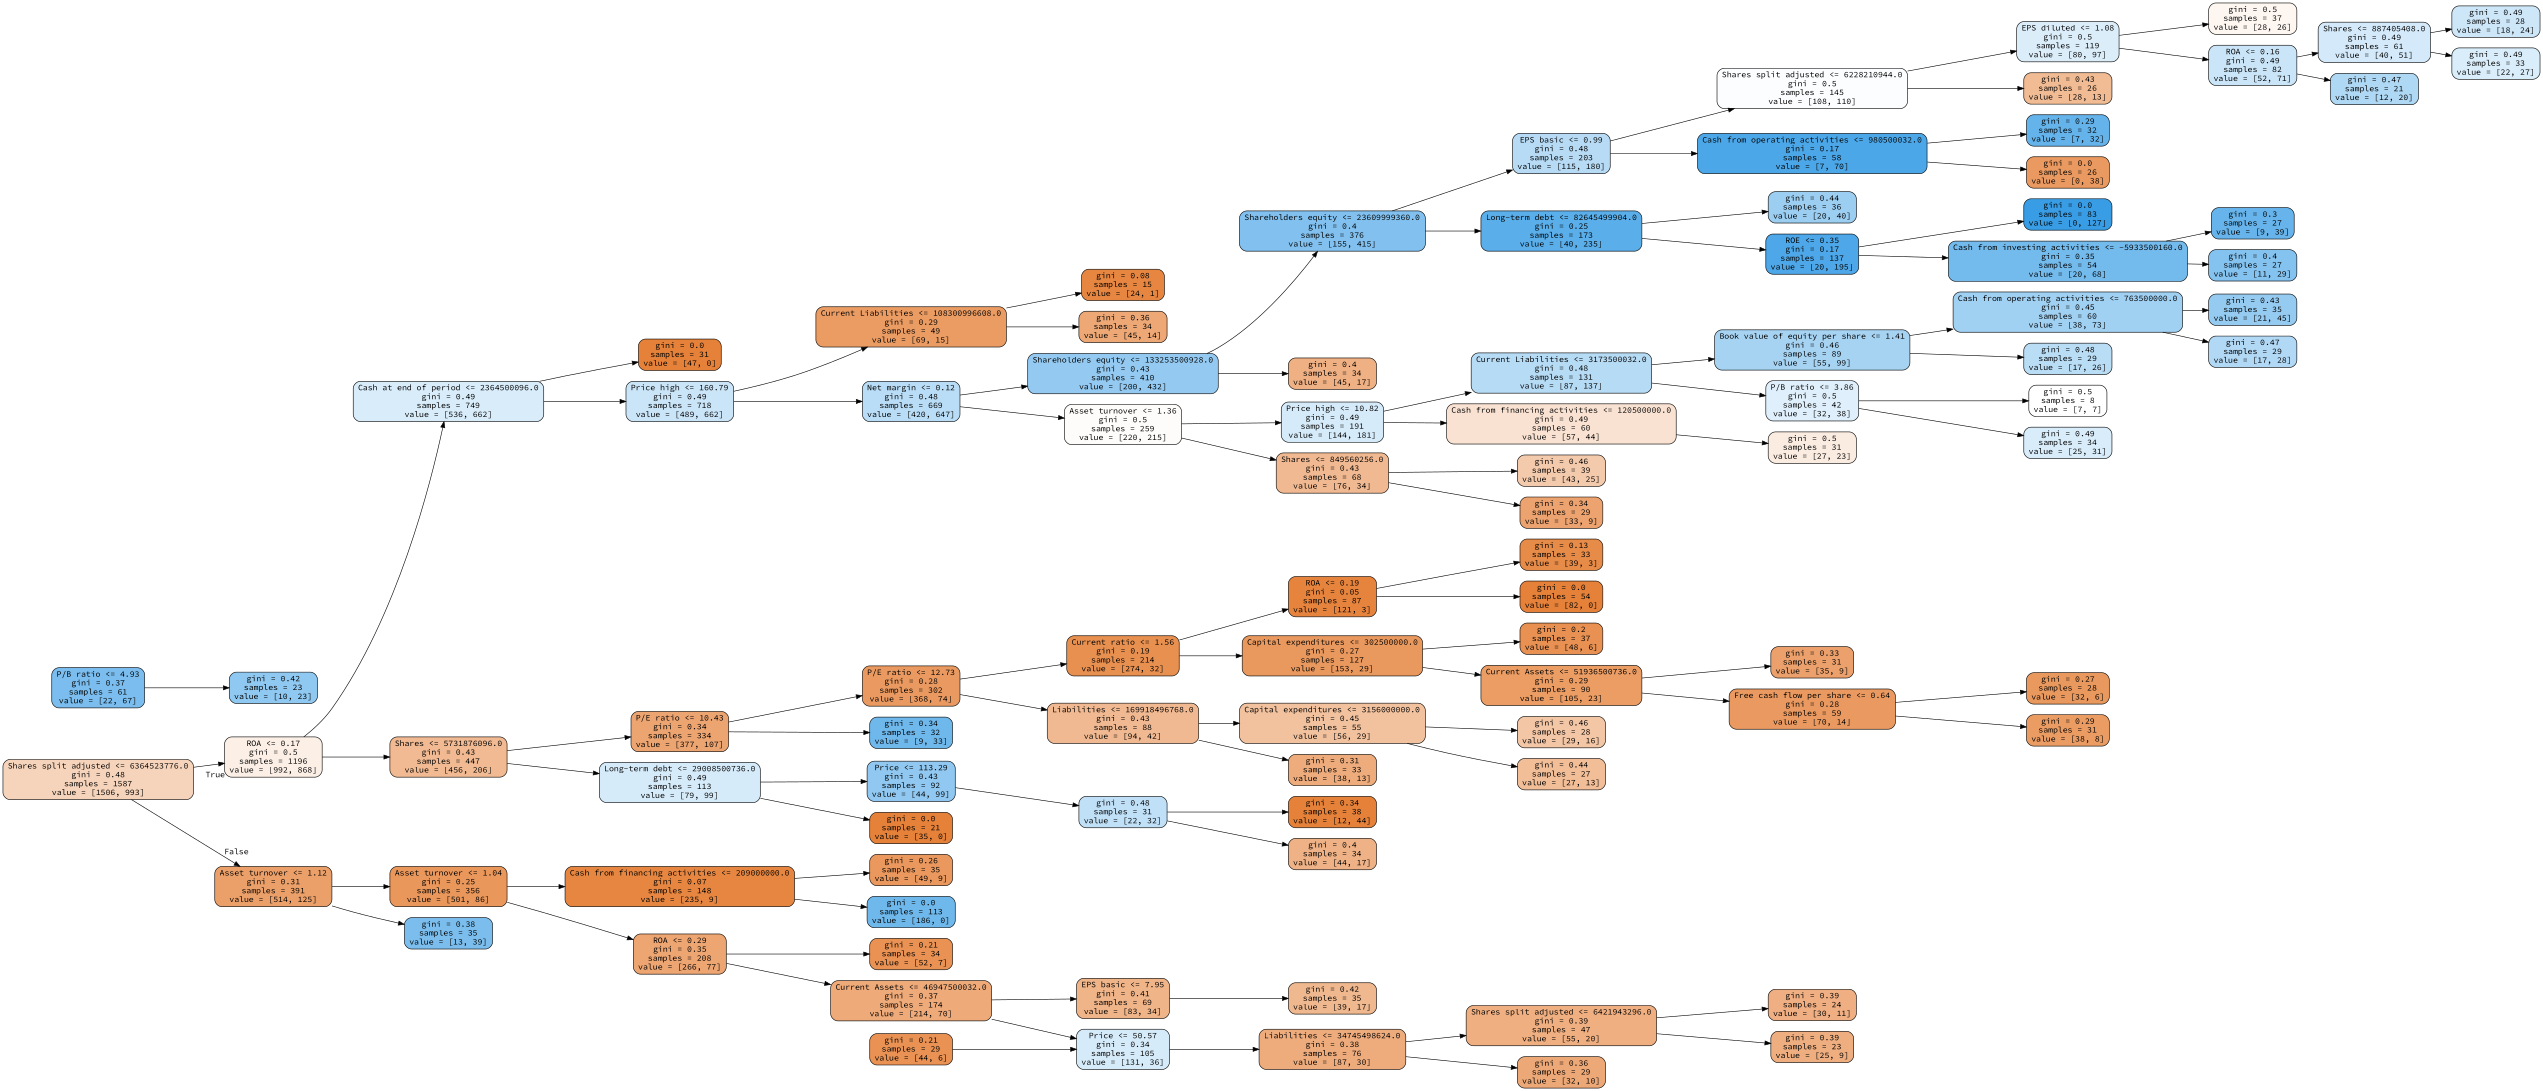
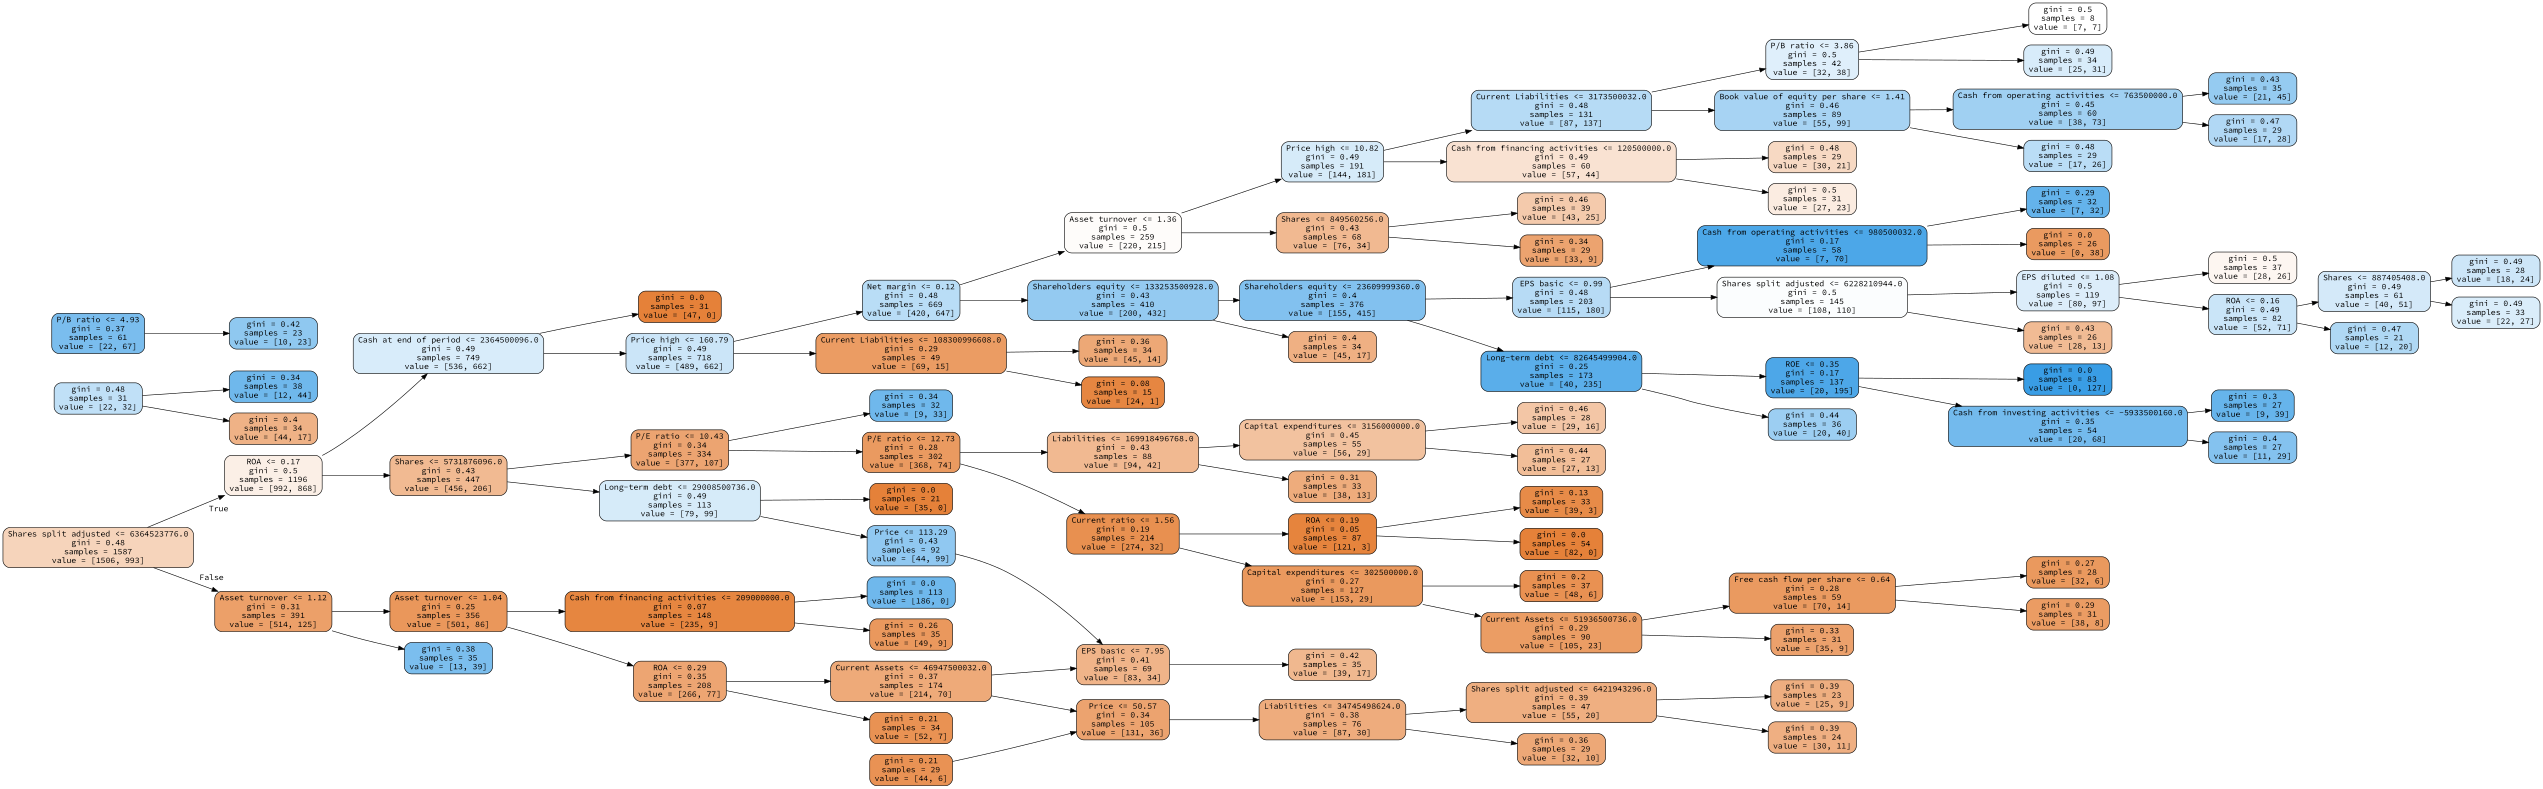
  digraph {
    fontname="Source Code Pro"
    rankdir=LR
    node [color=black fillcolor="#e58139ff" fontname="Source Code Pro" shape=box style="filled, rounded"]
    edge [fontname="Source Code Pro"]
    n1 [fillcolor="#e5813957" label="Shares split adjusted <= 6364523776.0\ngini = 0.48\nsamples = 1587\nvalue = [1506, 993]"]
    n2 [fillcolor="#e5813920" label="ROA <= 0.17\ngini = 0.5\nsamples = 1196\nvalue = [992, 868]"]
    n3 [fillcolor="#e58139c1" label="Asset turnover <= 1.12\ngini = 0.31\nsamples = 391\nvalue = [514, 125]"]
    n4 [fillcolor="#399de531" label="Cash at end of period <= 2364500096.0\ngini = 0.49\nsamples = 749\nvalue = [536, 662]"]
    n5 [fillcolor="#e581398c" label="Shares <= 5731876096.0\ngini = 0.43\nsamples = 447\nvalue = [456, 206]"]
    n6 [fillcolor="#e58139d3" label="Asset turnover <= 1.04\ngini = 0.25\nsamples = 356\nvalue = [501, 86]"]
    n7 [fillcolor="#399de5aa" label="gini = 0.38\nsamples = 35\nvalue = [13, 39]"]
    n8 [label="gini = 0.0\nsamples = 31\nvalue = [47, 0]"]
    n9 [fillcolor="#399de543" label="Price high <= 160.79\ngini = 0.49\nsamples = 718\nvalue = [489, 662]"]
    n10 [fillcolor="#e58139b7" label="P/E ratio <= 10.43\ngini = 0.34\nsamples = 334\nvalue = [377, 107]"]
    n11 [fillcolor="#399de534" label="Long-term debt <= 29008500736.0\ngini = 0.49\nsamples = 113\nvalue = [79, 99]"]
    n12 [fillcolor="#399de559" label="Net margin <= 0.12\ngini = 0.48\nsamples = 669\nvalue = [420, 647]"]
    n13 [fillcolor="#e58139c8" label="Current Liabilities <= 108300996608.0\ngini = 0.29\nsamples = 49\nvalue = [69, 15]"]
    n14 [fillcolor="#e5813906" label="Asset turnover <= 1.36\ngini = 0.5\nsamples = 259\nvalue = [220, 215]"]
    n15 [fillcolor="#399de589" label="Shareholders equity <= 133253500928.0\ngini = 0.43\nsamples = 410\nvalue = [200, 432]"]
    n16 [fillcolor="#e58139b0" label="gini = 0.36\nsamples = 34\nvalue = [45, 14]"]
    n17 [fillcolor="#e58139f4" label="gini = 0.08\nsamples = 15\nvalue = [24, 1]"]
    n18 [fillcolor="#399de534" label="Price high <= 10.82\ngini = 0.49\nsamples = 191\nvalue = [144, 181]"]
    n19 [fillcolor="#e581398d" label="Shares <= 849560256.0\ngini = 0.43\nsamples = 68\nvalue = [76, 34]"]
    n20 [fillcolor="#399de5a0" label="Shareholders equity <= 23609999360.0\ngini = 0.4\nsamples = 376\nvalue = [155, 415]"]
    n21 [fillcolor="#e581399f" label="gini = 0.4\nsamples = 34\nvalue = [45, 17]"]
    n22 [fillcolor="#399de55d" label="Current Liabilities <= 3173500032.0\ngini = 0.48\nsamples = 131\nvalue = [87, 137]"]
    n23 [fillcolor="#e581393a" label="Cash from financing activities <= 120500000.0\ngini = 0.49\nsamples = 60\nvalue = [57, 44]"]
    n24 [fillcolor="#e581396b" label="gini = 0.46\nsamples = 39\nvalue = [43, 25]"]
    n25 [fillcolor="#e58139b9" label="gini = 0.34\nsamples = 29\nvalue = [33, 9]"]
    n26 [fillcolor="#399de528" label="P/B ratio <= 3.86\ngini = 0.5\nsamples = 42\nvalue = [32, 38]"]
    n27 [fillcolor="#399de571" label="Book value of equity per share <= 1.41\ngini = 0.46\nsamples = 89\nvalue = [55, 99]"]
+   n28 [fillcolor="#e581394d" label="gini = 0.48\nsamples = 29\nvalue = [30, 21]"]
    n29 [fillcolor="#e5813926" label="gini = 0.5\nsamples = 31\nvalue = [27, 23]"]
    n30 [fillcolor="#e5813900" label="gini = 0.5\nsamples = 8\nvalue = [7, 7]"]
    n31 [fillcolor="#399de531" label="gini = 0.49\nsamples = 34\nvalue = [25, 31]"]
    n32 [fillcolor="#399de57a" label="Cash from operating activities <= 763500000.0\ngini = 0.45\nsamples = 60\nvalue = [38, 73]"]
    n33 [fillcolor="#399de558" label="gini = 0.48\nsamples = 29\nvalue = [17, 26]"]
    n34 [fillcolor="#399de588" label="gini = 0.43\nsamples = 35\nvalue = [21, 45]"]
    n35 [fillcolor="#399de564" label="gini = 0.47\nsamples = 29\nvalue = [17, 28]"]
    n36 [fillcolor="#399de55c" label="EPS basic <= 0.99\ngini = 0.48\nsamples = 203\nvalue = [115, 180]"]
    n37 [fillcolor="#399de5d4" label="Long-term debt <= 82645499904.0\ngini = 0.25\nsamples = 173\nvalue = [40, 235]"]
    n38 [fillcolor="#399de5e6" label="Cash from operating activities <= 980500032.0\ngini = 0.17\nsamples = 58\nvalue = [7, 70]"]
    n39 [fillcolor="#399de505" label="Shares split adjusted <= 6228210944.0\ngini = 0.5\nsamples = 145\nvalue = [108, 110]"]
    n40 [fillcolor="#399de5e5" label="ROE <= 0.35\ngini = 0.17\nsamples = 137\nvalue = [20, 195]"]
    n41 [fillcolor="#399de57f" label="gini = 0.44\nsamples = 36\nvalue = [20, 40]"]
    n42 [fillcolor="#399de5c7" label="gini = 0.29\nsamples = 32\nvalue = [7, 32]"]
    n43 [fillcolor="#e58139cc" label="gini = 0.0\nsamples = 26\nvalue = [0, 38]"]
    n44 [fillcolor="#399de52d" label="EPS diluted <= 1.08\ngini = 0.5\nsamples = 119\nvalue = [80, 97]"]
    n45 [fillcolor="#e5813989" label="gini = 0.43\nsamples = 26\nvalue = [28, 13]"]
    n46 [fillcolor="#e5813912" label="gini = 0.5\nsamples = 37\nvalue = [28, 26]"]
    n47 [fillcolor="#399de544" label="ROA <= 0.16\ngini = 0.49\nsamples = 82\nvalue = [52, 71]"]
    n48 [fillcolor="#399de537" label="Shares <= 887405408.0\ngini = 0.49\nsamples = 61\nvalue = [40, 51]"]
    n49 [fillcolor="#399de566" label="gini = 0.47\nsamples = 21\nvalue = [12, 20]"]
    n50 [fillcolor="#399de540" label="gini = 0.49\nsamples = 28\nvalue = [18, 24]"]
    n51 [fillcolor="#399de52f" label="gini = 0.49\nsamples = 33\nvalue = [22, 27]"]
    n52 [fillcolor="#399de5ff" label="gini = 0.0\nsamples = 83\nvalue = [0, 127]"]
    n53 [fillcolor="#399de5b4" label="Cash from investing activities <= -5933500160.0\ngini = 0.35\nsamples = 54\nvalue = [20, 68]"]
    n54 [fillcolor="#399de5c4" label="gini = 0.3\nsamples = 27\nvalue = [9, 39]"]
    n55 [fillcolor="#399de59e" label="gini = 0.4\nsamples = 27\nvalue = [11, 29]"]
    n56 [fillcolor="#399de5b9" label="gini = 0.34\nsamples = 32\nvalue = [9, 33]"]
    n57 [fillcolor="#e58139cc" label="P/E ratio <= 12.73\ngini = 0.28\nsamples = 302\nvalue = [368, 74]"]
    n58 [label="gini = 0.0\nsamples = 21\nvalue = [35, 0]"]
    n59 [fillcolor="#399de58e" label="Price <= 113.29\ngini = 0.43\nsamples = 92\nvalue = [44, 99]"]
    n60 [fillcolor="#e581398d" label="Liabilities <= 169918496768.0\ngini = 0.43\nsamples = 88\nvalue = [94, 42]"]
    n61 [fillcolor="#e58139e1" label="Current ratio <= 1.56\ngini = 0.19\nsamples = 214\nvalue = [274, 32]"]
    n62 [fillcolor="#e581397b" label="Capital expenditures <= 3156000000.0\ngini = 0.45\nsamples = 55\nvalue = [56, 29]"]
    n63 [fillcolor="#e58139a8" label="gini = 0.31\nsamples = 33\nvalue = [38, 13]"]
    n64 [fillcolor="#e58139f9" label="ROA <= 0.19\ngini = 0.05\nsamples = 87\nvalue = [121, 3]"]
    n65 [fillcolor="#e58139cf" label="Capital expenditures <= 302500000.0\ngini = 0.27\nsamples = 127\nvalue = [153, 29]"]
    n66 [fillcolor="#e5813972" label="gini = 0.46\nsamples = 28\nvalue = [29, 16]"]
    n67 [fillcolor="#e5813984" label="gini = 0.44\nsamples = 27\nvalue = [27, 13]"]
    n68 [fillcolor="#e58139eb" label="gini = 0.13\nsamples = 33\nvalue = [39, 3]"]
    n69 [label="gini = 0.0\nsamples = 54\nvalue = [82, 0]"]
    n70 [fillcolor="#e58139df" label="gini = 0.2\nsamples = 37\nvalue = [48, 6]"]
    n71 [fillcolor="#e58139c7" label="Current Assets <= 51936500736.0\ngini = 0.29\nsamples = 90\nvalue = [105, 23]"]
    n72 [fillcolor="#e58139cc" label="Free cash flow per share <= 0.64\ngini = 0.28\nsamples = 59\nvalue = [70, 14]"]
    n73 [fillcolor="#e58139bd" label="gini = 0.33\nsamples = 31\nvalue = [35, 9]"]
    n74 [fillcolor="#e58139cf" label="gini = 0.27\nsamples = 28\nvalue = [32, 6]"]
    n75 [fillcolor="#e58139c9" label="gini = 0.29\nsamples = 31\nvalue = [38, 8]"]
    n76 [fillcolor="#399de550" label="gini = 0.48\nsamples = 31\nvalue = [22, 32]"]
    n77 [fillcolor="#399de5ab" label="P/B ratio <= 4.93\ngini = 0.37\nsamples = 61\nvalue = [22, 67]"]
    n78 [fillcolor="#399de590" label="gini = 0.42\nsamples = 23\nvalue = [10, 23]"]
-   n79 [label="gini = 0.34\nsamples = 38\nvalue = [12, 44]"]
+   n79 [fillcolor="#399de5b9" label="gini = 0.34\nsamples = 38\nvalue = [12, 44]"]
    n80 [fillcolor="#e581399c" label="gini = 0.4\nsamples = 34\nvalue = [44, 17]"]
    n81 [fillcolor="#e58139f5" label="Cash from financing activities <= 209000000.0\ngini = 0.07\nsamples = 148\nvalue = [235, 9]"]
    n82 [fillcolor="#e58139b5" label="ROA <= 0.29\ngini = 0.35\nsamples = 208\nvalue = [266, 77]"]
    n83 [fillcolor="#399de5b9" label="gini = 0.0\nsamples = 113\nvalue = [186, 0]"]
    n84 [fillcolor="#e58139d0" label="gini = 0.26\nsamples = 35\nvalue = [49, 9]"]
    n85 [fillcolor="#e58139ac" label="Current Assets <= 46947500032.0\ngini = 0.37\nsamples = 174\nvalue = [214, 70]"]
    n86 [fillcolor="#e58139dd" label="gini = 0.21\nsamples = 34\nvalue = [52, 7]"]
-   n87 [fillcolor="#399de534" label="Price <= 50.57\ngini = 0.34\nsamples = 105\nvalue = [131, 36]"]
+   n87 [fillcolor="#e58139b9" label="Price <= 50.57\ngini = 0.34\nsamples = 105\nvalue = [131, 36]"]
    n88 [fillcolor="#e5813997" label="EPS basic <= 7.95\ngini = 0.41\nsamples = 69\nvalue = [83, 34]"]
    n89 [fillcolor="#e58139a7" label="Liabilities <= 34745498624.0\ngini = 0.38\nsamples = 76\nvalue = [87, 30]"]
    n90 [fillcolor="#e5813990" label="gini = 0.42\nsamples = 35\nvalue = [39, 17]"]
    n91 [fillcolor="#e58139a2" label="Shares split adjusted <= 6421943296.0\ngini = 0.39\nsamples = 47\nvalue = [55, 20]"]
    n92 [fillcolor="#e58139af" label="gini = 0.36\nsamples = 29\nvalue = [32, 10]"]
    n93 [fillcolor="#e58139dc" label="gini = 0.21\nsamples = 29\nvalue = [44, 6]"]
    n94 [fillcolor="#e58139a3" label="gini = 0.39\nsamples = 23\nvalue = [25, 9]"]
    n95 [fillcolor="#e58139a1" label="gini = 0.39\nsamples = 24\nvalue = [30, 11]"]
    n1 -> n2 [headlabel=True labelangle=45 labeldistance=2.5]
    n1 -> n3 [headlabel=False labelangle=-45 labeldistance=2.5]
    n2 -> n4
    n2 -> n5
    n3 -> n6
    n3 -> n7
    n4 -> n8
    n4 -> n9
    n5 -> n10
    n5 -> n11
    n6 -> n81
    n6 -> n82
    n9 -> n12
    n9 -> n13
    n10 -> n56
    n10 -> n57
    n11 -> n58
    n11 -> n59
    n12 -> n14
    n12 -> n15
    n13 -> n16
    n13 -> n17
    n14 -> n18
    n14 -> n19
    n15 -> n20
    n15 -> n21
    n18 -> n22
    n18 -> n23
    n19 -> n24
    n19 -> n25
    n20 -> n36
    n20 -> n37
    n22 -> n26
    n22 -> n27
+   n23 -> n28
    n23 -> n29
    n26 -> n30
    n26 -> n31
    n27 -> n32
    n27 -> n33
    n32 -> n34
    n32 -> n35
    n36 -> n38
    n36 -> n39
    n37 -> n40
    n37 -> n41
    n38 -> n42
    n38 -> n43
    n39 -> n44
    n39 -> n45
    n40 -> n52
    n40 -> n53
    n44 -> n46
    n44 -> n47
    n47 -> n48
    n47 -> n49
    n48 -> n50
    n48 -> n51
    n53 -> n54
    n53 -> n55
    n57 -> n60
    n57 -> n61
-   n59 -> n76
+   n59 -> n88
    n60 -> n62
    n60 -> n63
    n61 -> n64
    n61 -> n65
    n62 -> n66
    n62 -> n67
    n64 -> n68
    n64 -> n69
    n65 -> n70
    n65 -> n71
    n71 -> n72
    n71 -> n73
    n72 -> n74
    n72 -> n75
    n76 -> n79
    n76 -> n80
    n77 -> n78
    n81 -> n83
    n81 -> n84
    n82 -> n85
    n82 -> n86
    n85 -> n87
    n85 -> n88
    n87 -> n89
    n88 -> n90
    n89 -> n91
    n89 -> n92
    n91 -> n94
    n91 -> n95
    n93 -> n87
  }
